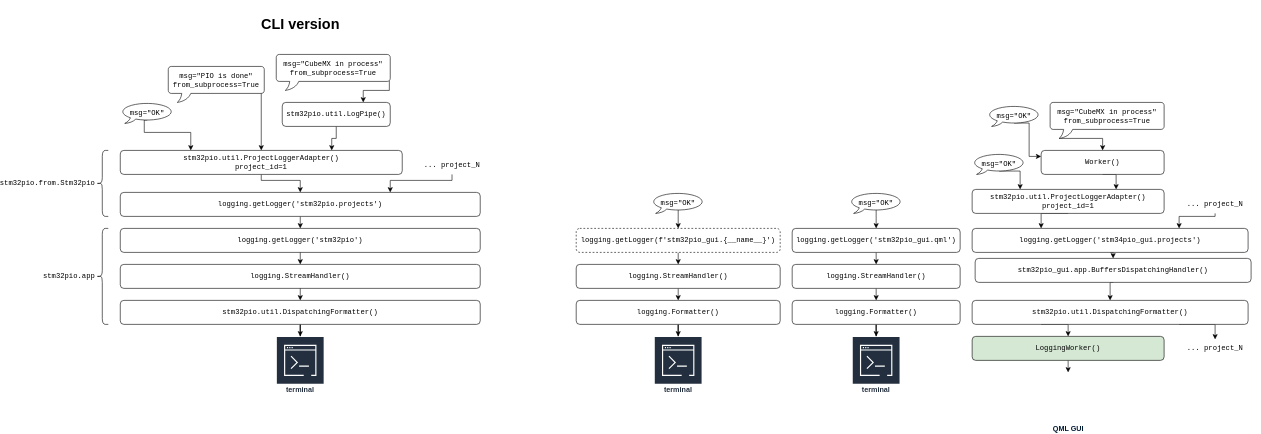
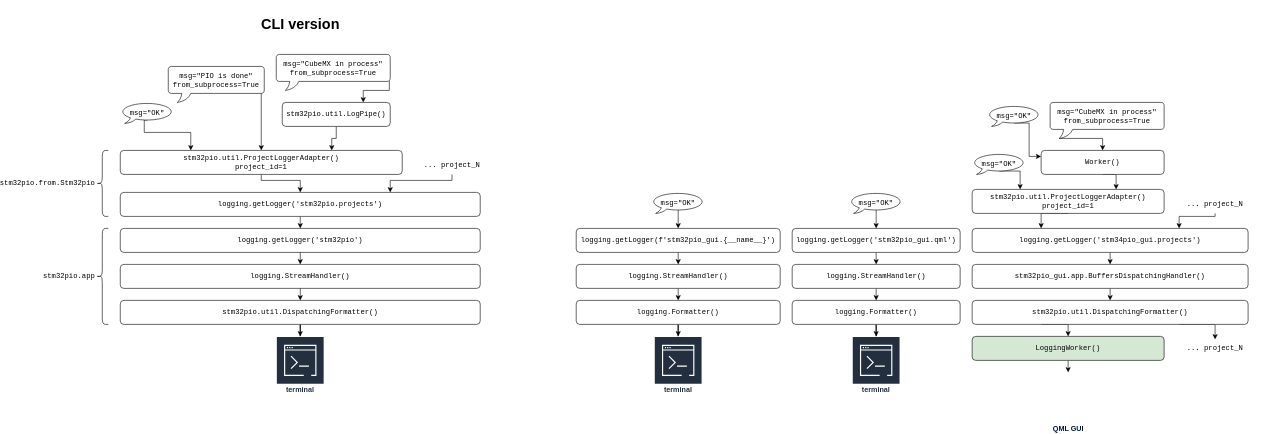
  <mxCell id="0" />
  <mxCell id="1" parent="0" />
  <mxCell id="2" style="edgeStyle=orthogonalEdgeStyle;rounded=0;orthogonalLoop=1;jettySize=auto;html=1;exitX=0.5;exitY=1;exitDx=0;exitDy=0;fontFamily=Courier New;" edge="1" parent="1" source="19" target="3"><mxGeometry relative="1" as="geometry" /></mxCell>
  <mxCell id="3" value="terminal" style="outlineConnect=0;fontColor=#232F3E;gradientColor=none;strokeColor=#ffffff;fillColor=#232F3E;dashed=0;verticalLabelPosition=middle;verticalAlign=bottom;align=center;html=1;whiteSpace=wrap;fontSize=12;fontStyle=1;spacing=3;shape=mxgraph.aws4.productIcon;prIcon=mxgraph.aws4.command_line_interface;" parent="1" vertex="1"><mxGeometry x="320" y="560" width="80" height="100" as="geometry" /></mxCell>
  <mxCell id="4" style="edgeStyle=orthogonalEdgeStyle;rounded=0;orthogonalLoop=1;jettySize=auto;html=1;exitX=0.5;exitY=1;exitDx=0;exitDy=0;entryX=0.5;entryY=0;entryDx=0;entryDy=0;fontFamily=Courier New;" edge="1" parent="1" source="5" target="22"><mxGeometry relative="1" as="geometry"><Array as="points"><mxPoint x="295" y="300" /><mxPoint x="360" y="300" /></Array></mxGeometry></mxCell>
  <mxCell id="5" value="stm32pio.util.ProjectLoggerAdapter()&lt;br&gt;project_id=1" style="rounded=1;whiteSpace=wrap;html=1;fontFamily=Courier New;" parent="1" vertex="1"><mxGeometry x="60" y="250" width="470" height="40" as="geometry" /></mxCell>
  <mxCell id="6" style="edgeStyle=orthogonalEdgeStyle;rounded=0;orthogonalLoop=1;jettySize=auto;html=1;exitX=0.5;exitY=0.84;exitDx=0;exitDy=0;exitPerimeter=0;entryX=0.25;entryY=0;entryDx=0;entryDy=0;fontFamily=Courier New;" edge="1" parent="1" source="7" target="5"><mxGeometry relative="1" as="geometry"><Array as="points"><mxPoint x="100" y="220" /><mxPoint x="178" y="220" /></Array></mxGeometry></mxCell>
  <mxCell id="7" value="msg=&quot;OK&quot;" style="whiteSpace=wrap;html=1;shape=mxgraph.basic.oval_callout;fontFamily=Courier New;verticalAlign=middle;" vertex="1" parent="1"><mxGeometry x="60" y="170" width="90" height="35" as="geometry" /></mxCell>
  <mxCell id="8" style="edgeStyle=orthogonalEdgeStyle;rounded=0;orthogonalLoop=1;jettySize=auto;html=1;exitX=0;exitY=0;exitDx=158.535;exitDy=43.535;exitPerimeter=0;entryX=0.5;entryY=0;entryDx=0;entryDy=0;fontFamily=Courier New;" edge="1" parent="1" source="9" target="5"><mxGeometry relative="1" as="geometry"><Array as="points"><mxPoint x="295" y="154" /></Array></mxGeometry></mxCell>
  <mxCell id="9" value="msg=&quot;PIO is done&quot;&lt;br&gt;from_subprocess=True" style="whiteSpace=wrap;html=1;shape=mxgraph.basic.roundRectCallout;dx=30;dy=15;size=5;boundedLbl=1;fontFamily=Courier New;" vertex="1" parent="1"><mxGeometry x="140" y="110" width="160" height="60" as="geometry" /></mxCell>
  <mxCell id="10" style="edgeStyle=orthogonalEdgeStyle;rounded=0;orthogonalLoop=1;jettySize=auto;html=1;exitX=0;exitY=0;exitDx=188.535;exitDy=43.535;exitPerimeter=0;entryX=0.75;entryY=0;entryDx=0;entryDy=0;fontFamily=Courier New;" edge="1" parent="1" source="11" target="13"><mxGeometry relative="1" as="geometry"><Array as="points"><mxPoint x="508" y="150" /><mxPoint x="465" y="150" /></Array></mxGeometry></mxCell>
  <mxCell id="11" value="msg=&quot;CubeMX in process&quot;&lt;br&gt;from_subprocess=True" style="whiteSpace=wrap;html=1;shape=mxgraph.basic.roundRectCallout;dx=30;dy=15;size=5;boundedLbl=1;fontFamily=Courier New;" vertex="1" parent="1"><mxGeometry x="320" y="90" width="190" height="60" as="geometry" /></mxCell>
  <mxCell id="12" style="edgeStyle=orthogonalEdgeStyle;rounded=0;orthogonalLoop=1;jettySize=auto;html=1;exitX=0.5;exitY=1;exitDx=0;exitDy=0;entryX=0.75;entryY=0;entryDx=0;entryDy=0;fontFamily=Courier New;" edge="1" parent="1" source="13" target="5"><mxGeometry relative="1" as="geometry" /></mxCell>
  <mxCell id="13" value="stm32pio.util.LogPipe()" style="rounded=1;whiteSpace=wrap;html=1;fontFamily=Courier New;" vertex="1" parent="1"><mxGeometry x="330" y="170" width="180" height="40" as="geometry" /></mxCell>
  <mxCell id="14" value="stm32pio.app" style="shape=curlyBracket;whiteSpace=wrap;html=1;rounded=1;fontFamily=Courier New;labelPosition=left;verticalLabelPosition=middle;align=right;verticalAlign=middle;" vertex="1" parent="1"><mxGeometry x="20" y="380" width="20" height="160" as="geometry" /></mxCell>
  <mxCell id="15" value="stm32pio.from.Stm32pio" style="shape=curlyBracket;whiteSpace=wrap;html=1;rounded=1;fontFamily=Courier New;labelPosition=left;verticalLabelPosition=middle;align=right;verticalAlign=middle;" vertex="1" parent="1"><mxGeometry x="20" y="250" width="20" height="110" as="geometry" /></mxCell>
  <mxCell id="16" value="logging.getLogger('stm32pio')" style="rounded=1;whiteSpace=wrap;html=1;fontFamily=Courier New;" parent="1" vertex="1"><mxGeometry x="60" y="380" width="600" height="40" as="geometry" /></mxCell>
  <mxCell id="17" value="logging.StreamHandler()" style="rounded=1;whiteSpace=wrap;html=1;fontFamily=Courier New;" parent="1" vertex="1"><mxGeometry x="60" y="440" width="600" height="40" as="geometry" /></mxCell>
  <mxCell id="18" style="edgeStyle=orthogonalEdgeStyle;rounded=0;orthogonalLoop=1;jettySize=auto;html=1;exitX=0.5;exitY=1;exitDx=0;exitDy=0;entryX=0.5;entryY=0;entryDx=0;entryDy=0;fontFamily=Courier New;" edge="1" parent="1" source="16" target="17"><mxGeometry relative="1" as="geometry" /></mxCell>
  <mxCell id="19" value="stm32pio.util.DispatchingFormatter()" style="rounded=1;whiteSpace=wrap;html=1;fontFamily=Courier New;" parent="1" vertex="1"><mxGeometry x="60" y="500" width="600" height="40" as="geometry" /></mxCell>
  <mxCell id="20" style="edgeStyle=orthogonalEdgeStyle;rounded=0;orthogonalLoop=1;jettySize=auto;html=1;exitX=0.5;exitY=1;exitDx=0;exitDy=0;entryX=0.5;entryY=0;entryDx=0;entryDy=0;fontFamily=Courier New;" edge="1" parent="1" source="17" target="19"><mxGeometry relative="1" as="geometry" /></mxCell>
  <mxCell id="21" style="edgeStyle=orthogonalEdgeStyle;rounded=0;orthogonalLoop=1;jettySize=auto;html=1;exitX=0.5;exitY=1;exitDx=0;exitDy=0;entryX=0.5;entryY=0;entryDx=0;entryDy=0;fontFamily=Courier New;" edge="1" parent="1" source="22" target="16"><mxGeometry relative="1" as="geometry" /></mxCell>
  <mxCell id="22" value="logging.getLogger('stm32pio.projects')" style="rounded=1;whiteSpace=wrap;html=1;fontFamily=Courier New;" parent="1" vertex="1"><mxGeometry x="60" y="320" width="600" height="40" as="geometry" /></mxCell>
  <mxCell id="23" style="edgeStyle=orthogonalEdgeStyle;rounded=0;orthogonalLoop=1;jettySize=auto;html=1;exitX=0.5;exitY=1;exitDx=0;exitDy=0;entryX=0.75;entryY=0;entryDx=0;entryDy=0;fontFamily=Courier New;" edge="1" parent="1" source="24" target="22"><mxGeometry relative="1" as="geometry"><Array as="points"><mxPoint x="613" y="300" /><mxPoint x="510" y="300" /></Array></mxGeometry></mxCell>
  <mxCell id="24" value="... project_N" style="text;html=1;strokeColor=none;fillColor=none;align=center;verticalAlign=middle;whiteSpace=wrap;rounded=0;fontFamily=Courier New;" vertex="1" parent="1"><mxGeometry x="558" y="260" width="110" height="30" as="geometry" /></mxCell>
  <mxCell id="25" style="edgeStyle=orthogonalEdgeStyle;rounded=0;orthogonalLoop=1;jettySize=auto;html=1;exitX=0.5;exitY=1;exitDx=0;exitDy=0;entryX=0.5;entryY=0;entryDx=0;entryDy=0;fontFamily=Courier New;" edge="1" parent="1" source="26" target="28"><mxGeometry relative="1" as="geometry" /></mxCell>
- <mxCell id="26" value="logging.getLogger(f'stm32pio_gui.{__name__}')" style="rounded=1;whiteSpace=wrap;html=1;fontFamily=Courier New;dashed=1;" vertex="1" parent="1"><mxGeometry x="820" y="380" width="340" height="40" as="geometry" /></mxCell>
+ <mxCell id="26" value="logging.getLogger(f'stm32pio_gui.{__name__}')" style="rounded=1;whiteSpace=wrap;html=1;fontFamily=Courier New;" vertex="1" parent="1"><mxGeometry x="820" y="380" width="340" height="40" as="geometry" /></mxCell>
  <mxCell id="27" style="edgeStyle=orthogonalEdgeStyle;rounded=0;orthogonalLoop=1;jettySize=auto;html=1;exitX=0.5;exitY=1;exitDx=0;exitDy=0;entryX=0.5;entryY=0;entryDx=0;entryDy=0;fontFamily=Courier New;" edge="1" parent="1" source="28" target="30"><mxGeometry relative="1" as="geometry" /></mxCell>
  <mxCell id="28" value="logging.StreamHandler()" style="rounded=1;whiteSpace=wrap;html=1;fontFamily=Courier New;" vertex="1" parent="1"><mxGeometry x="820" y="440" width="340" height="40" as="geometry" /></mxCell>
  <mxCell id="29" style="edgeStyle=orthogonalEdgeStyle;rounded=0;orthogonalLoop=1;jettySize=auto;html=1;exitX=0.5;exitY=1;exitDx=0;exitDy=0;fontFamily=Courier New;" edge="1" parent="1" source="30" target="31"><mxGeometry relative="1" as="geometry" /></mxCell>
  <mxCell id="30" value="logging.Formatter()" style="rounded=1;whiteSpace=wrap;html=1;fontFamily=Courier New;" vertex="1" parent="1"><mxGeometry x="820" y="500" width="340" height="40" as="geometry" /></mxCell>
  <mxCell id="31" value="terminal" style="outlineConnect=0;fontColor=#232F3E;gradientColor=none;strokeColor=#ffffff;fillColor=#232F3E;dashed=0;verticalLabelPosition=middle;verticalAlign=bottom;align=center;html=1;whiteSpace=wrap;fontSize=12;fontStyle=1;spacing=3;shape=mxgraph.aws4.productIcon;prIcon=mxgraph.aws4.command_line_interface;" vertex="1" parent="1"><mxGeometry x="950" y="560" width="80" height="100" as="geometry" /></mxCell>
  <mxCell id="32" style="edgeStyle=orthogonalEdgeStyle;rounded=0;orthogonalLoop=1;jettySize=auto;html=1;exitX=0.5;exitY=1;exitDx=0;exitDy=0;entryX=0.5;entryY=0;entryDx=0;entryDy=0;fontFamily=Courier New;" edge="1" parent="1" source="33" target="35"><mxGeometry relative="1" as="geometry" /></mxCell>
  <mxCell id="33" value="logging.getLogger('stm32pio_gui.qml')" style="rounded=1;whiteSpace=wrap;html=1;fontFamily=Courier New;" vertex="1" parent="1"><mxGeometry x="1180" y="380" width="280" height="40" as="geometry" /></mxCell>
  <mxCell id="34" style="edgeStyle=orthogonalEdgeStyle;rounded=0;orthogonalLoop=1;jettySize=auto;html=1;exitX=0.5;exitY=1;exitDx=0;exitDy=0;entryX=0.5;entryY=0;entryDx=0;entryDy=0;fontFamily=Courier New;" edge="1" parent="1" source="35" target="37"><mxGeometry relative="1" as="geometry" /></mxCell>
  <mxCell id="35" value="logging.StreamHandler()" style="rounded=1;whiteSpace=wrap;html=1;fontFamily=Courier New;" vertex="1" parent="1"><mxGeometry x="1180" y="440" width="280" height="40" as="geometry" /></mxCell>
  <mxCell id="36" style="edgeStyle=orthogonalEdgeStyle;rounded=0;orthogonalLoop=1;jettySize=auto;html=1;exitX=0.5;exitY=1;exitDx=0;exitDy=0;fontFamily=Courier New;" edge="1" parent="1" source="37" target="38"><mxGeometry relative="1" as="geometry" /></mxCell>
  <mxCell id="37" value="logging.Formatter()" style="rounded=1;whiteSpace=wrap;html=1;fontFamily=Courier New;" vertex="1" parent="1"><mxGeometry x="1180" y="500" width="280" height="40" as="geometry" /></mxCell>
  <mxCell id="38" value="terminal" style="outlineConnect=0;fontColor=#232F3E;gradientColor=none;strokeColor=#ffffff;fillColor=#232F3E;dashed=0;verticalLabelPosition=middle;verticalAlign=bottom;align=center;html=1;whiteSpace=wrap;fontSize=12;fontStyle=1;spacing=3;shape=mxgraph.aws4.productIcon;prIcon=mxgraph.aws4.command_line_interface;" vertex="1" parent="1"><mxGeometry x="1280" y="560" width="80" height="100" as="geometry" /></mxCell>
  <mxCell id="39" style="edgeStyle=orthogonalEdgeStyle;rounded=0;orthogonalLoop=1;jettySize=auto;html=1;exitX=0.5;exitY=1;exitDx=0;exitDy=0;entryX=0.5;entryY=0;entryDx=0;entryDy=0;fontFamily=Courier New;" edge="1" parent="1" source="40" target="42"><mxGeometry relative="1" as="geometry" /></mxCell>
  <mxCell id="40" value="logging.getLogger('stm34pio_gui.projects')" style="rounded=1;whiteSpace=wrap;html=1;fontFamily=Courier New;" vertex="1" parent="1"><mxGeometry x="1480" y="380" width="460" height="40" as="geometry" /></mxCell>
  <mxCell id="41" style="edgeStyle=orthogonalEdgeStyle;rounded=0;orthogonalLoop=1;jettySize=auto;html=1;exitX=0.5;exitY=1;exitDx=0;exitDy=0;entryX=0.5;entryY=0;entryDx=0;entryDy=0;fontFamily=Courier New;" edge="1" parent="1" source="42" target="45"><mxGeometry relative="1" as="geometry" /></mxCell>
- <mxCell id="42" value="stm32pio_gui.app.BuffersDispatchingHandler()" style="rounded=1;whiteSpace=wrap;html=1;fontFamily=Courier New;" vertex="1" parent="1"><mxGeometry x="1485" y="430" width="460" height="40" as="geometry" /></mxCell>
+ <mxCell id="42" value="stm32pio_gui.app.BuffersDispatchingHandler()" style="rounded=1;whiteSpace=wrap;html=1;fontFamily=Courier New;" vertex="1" parent="1"><mxGeometry x="1480" y="440" width="460" height="40" as="geometry" /></mxCell>
  <mxCell id="43" style="edgeStyle=orthogonalEdgeStyle;rounded=0;orthogonalLoop=1;jettySize=auto;html=1;exitX=0.25;exitY=1;exitDx=0;exitDy=0;entryX=0.5;entryY=0;entryDx=0;entryDy=0;fontFamily=Courier New;" edge="1" parent="1" source="45" target="47"><mxGeometry relative="1" as="geometry"><Array as="points"><mxPoint x="1640" y="540" /></Array></mxGeometry></mxCell>
  <mxCell id="44" style="edgeStyle=orthogonalEdgeStyle;rounded=0;orthogonalLoop=1;jettySize=auto;html=1;exitX=0.75;exitY=1;exitDx=0;exitDy=0;entryX=0.5;entryY=0;entryDx=0;entryDy=0;fontFamily=Courier New;" edge="1" parent="1" source="45" target="65"><mxGeometry relative="1" as="geometry"><Array as="points"><mxPoint x="1885" y="540" /></Array></mxGeometry></mxCell>
  <mxCell id="45" value="stm32pio.util.DispatchingFormatter()" style="rounded=1;whiteSpace=wrap;html=1;fontFamily=Courier New;" vertex="1" parent="1"><mxGeometry x="1480" y="500" width="460" height="40" as="geometry" /></mxCell>
  <mxCell id="46" style="edgeStyle=orthogonalEdgeStyle;rounded=0;orthogonalLoop=1;jettySize=auto;html=1;exitX=0.5;exitY=1;exitDx=0;exitDy=0;entryX=0.5;entryY=0;entryDx=0;entryDy=0;fontFamily=Courier New;" edge="1" parent="1" source="47" target="48"><mxGeometry relative="1" as="geometry" /></mxCell>
  <mxCell id="47" value="LoggingWorker()" style="rounded=1;whiteSpace=wrap;html=1;fontFamily=Courier New;fillColor=#d5e8d4;" vertex="1" parent="1"><mxGeometry x="1480" y="560" width="320" height="40" as="geometry" /></mxCell>
  <mxCell id="48" value="QML GUI" style="shape=image;html=1;verticalAlign=top;verticalLabelPosition=bottom;labelBackgroundColor=#ffffff;imageAspect=0;aspect=fixed;image=https://cdn0.iconfinder.com/data/icons/small-n-flat/24/678106-window-layout-128.png;fontFamily=Helvetica;fontStyle=1;fontColor=#001933;" vertex="1" parent="1"><mxGeometry x="1600" y="620" width="80" height="80" as="geometry" /></mxCell>
  <mxCell id="49" style="edgeStyle=orthogonalEdgeStyle;rounded=0;orthogonalLoop=1;jettySize=auto;html=1;exitX=0.5;exitY=1;exitDx=0;exitDy=0;entryX=0.25;entryY=0;entryDx=0;entryDy=0;fontFamily=Courier New;" edge="1" parent="1" source="50" target="40"><mxGeometry relative="1" as="geometry"><Array as="points"><mxPoint x="1595" y="355" /></Array></mxGeometry></mxCell>
  <mxCell id="50" value="stm32pio.util.ProjectLoggerAdapter()&lt;br&gt;project_id=1" style="rounded=1;whiteSpace=wrap;html=1;fontFamily=Courier New;" vertex="1" parent="1"><mxGeometry x="1480" y="315" width="320" height="40" as="geometry" /></mxCell>
  <mxCell id="51" style="edgeStyle=orthogonalEdgeStyle;rounded=0;orthogonalLoop=1;jettySize=auto;html=1;exitX=0.5;exitY=0.84;exitDx=0;exitDy=0;exitPerimeter=0;entryX=0.25;entryY=0;entryDx=0;entryDy=0;fontFamily=Courier New;" edge="1" parent="1" source="52" target="50"><mxGeometry relative="1" as="geometry"><Array as="points"><mxPoint x="1560" y="284" /></Array></mxGeometry></mxCell>
  <mxCell id="52" value="msg=&quot;OK&quot;" style="whiteSpace=wrap;html=1;shape=mxgraph.basic.oval_callout;fontFamily=Courier New;verticalAlign=middle;" vertex="1" parent="1"><mxGeometry x="1480" y="255" width="90" height="35" as="geometry" /></mxCell>
  <mxCell id="53" style="edgeStyle=orthogonalEdgeStyle;rounded=0;orthogonalLoop=1;jettySize=auto;html=1;exitX=0.5;exitY=1;exitDx=0;exitDy=0;entryX=0.75;entryY=0;entryDx=0;entryDy=0;fontFamily=Courier New;" edge="1" parent="1" source="54" target="50"><mxGeometry relative="1" as="geometry" /></mxCell>
  <mxCell id="54" value="Worker()" style="rounded=1;whiteSpace=wrap;html=1;fontFamily=Courier New;" vertex="1" parent="1"><mxGeometry x="1595" y="250" width="205" height="40" as="geometry" /></mxCell>
  <mxCell id="55" style="edgeStyle=orthogonalEdgeStyle;rounded=0;orthogonalLoop=1;jettySize=auto;html=1;exitX=0;exitY=0;exitDx=15;exitDy=60;exitPerimeter=0;entryX=0.5;entryY=0;entryDx=0;entryDy=0;fontFamily=Courier New;" edge="1" parent="1" source="56" target="54"><mxGeometry relative="1" as="geometry"><Array as="points"><mxPoint x="1697" y="230" /></Array></mxGeometry></mxCell>
  <mxCell id="56" value="msg=&quot;CubeMX in process&quot;&lt;br&gt;from_subprocess=True" style="whiteSpace=wrap;html=1;shape=mxgraph.basic.roundRectCallout;dx=30;dy=15;size=5;boundedLbl=1;fontFamily=Courier New;" vertex="1" parent="1"><mxGeometry x="1610" y="170" width="190" height="60" as="geometry" /></mxCell>
  <mxCell id="57" style="edgeStyle=orthogonalEdgeStyle;rounded=0;orthogonalLoop=1;jettySize=auto;html=1;exitX=0.5;exitY=0.84;exitDx=0;exitDy=0;exitPerimeter=0;entryX=0;entryY=0.25;entryDx=0;entryDy=0;fontFamily=Courier New;" edge="1" parent="1" source="58" target="54"><mxGeometry relative="1" as="geometry"><Array as="points"><mxPoint x="1575" y="204" /><mxPoint x="1575" y="260" /></Array></mxGeometry></mxCell>
  <mxCell id="58" value="msg=&quot;OK&quot;" style="whiteSpace=wrap;html=1;shape=mxgraph.basic.oval_callout;fontFamily=Courier New;verticalAlign=middle;" vertex="1" parent="1"><mxGeometry x="1505" y="175" width="90" height="35" as="geometry" /></mxCell>
  <mxCell id="59" style="edgeStyle=orthogonalEdgeStyle;rounded=0;orthogonalLoop=1;jettySize=auto;html=1;exitX=0.5;exitY=0.84;exitDx=0;exitDy=0;exitPerimeter=0;entryX=0.5;entryY=0;entryDx=0;entryDy=0;fontFamily=Courier New;" edge="1" parent="1" source="60" target="26"><mxGeometry relative="1" as="geometry" /></mxCell>
  <mxCell id="60" value="msg=&quot;OK&quot;" style="whiteSpace=wrap;html=1;shape=mxgraph.basic.oval_callout;fontFamily=Courier New;verticalAlign=middle;" vertex="1" parent="1"><mxGeometry x="945" y="320" width="90" height="35" as="geometry" /></mxCell>
  <mxCell id="61" style="edgeStyle=orthogonalEdgeStyle;rounded=0;orthogonalLoop=1;jettySize=auto;html=1;exitX=0.5;exitY=0.84;exitDx=0;exitDy=0;exitPerimeter=0;entryX=0.5;entryY=0;entryDx=0;entryDy=0;fontFamily=Courier New;" edge="1" parent="1" source="62" target="33"><mxGeometry relative="1" as="geometry" /></mxCell>
  <mxCell id="62" value="msg=&quot;OK&quot;" style="whiteSpace=wrap;html=1;shape=mxgraph.basic.oval_callout;fontFamily=Courier New;verticalAlign=middle;" vertex="1" parent="1"><mxGeometry x="1275" y="320" width="90" height="35" as="geometry" /></mxCell>
  <mxCell id="63" style="edgeStyle=orthogonalEdgeStyle;rounded=0;orthogonalLoop=1;jettySize=auto;html=1;exitX=0.5;exitY=1;exitDx=0;exitDy=0;entryX=0.75;entryY=0;entryDx=0;entryDy=0;fontFamily=Courier New;" edge="1" parent="1" source="64" target="40"><mxGeometry relative="1" as="geometry"><Array as="points"><mxPoint x="1825" y="360" /></Array></mxGeometry></mxCell>
  <mxCell id="64" value="... project_N" style="text;html=1;strokeColor=none;fillColor=none;align=center;verticalAlign=middle;whiteSpace=wrap;rounded=0;fontFamily=Courier New;" vertex="1" parent="1"><mxGeometry x="1830" y="325" width="110" height="30" as="geometry" /></mxCell>
  <mxCell id="65" value="... project_N" style="text;html=1;strokeColor=none;fillColor=none;align=center;verticalAlign=middle;whiteSpace=wrap;rounded=0;fontFamily=Courier New;" vertex="1" parent="1"><mxGeometry x="1830" y="565" width="110" height="30" as="geometry" /></mxCell>
  <mxCell id="66" value="CLI version" style="text;strokeColor=none;fillColor=none;html=1;fontSize=24;fontStyle=1;verticalAlign=middle;align=center;" vertex="1" parent="1"><mxGeometry x="310" y="20" width="100" height="40" as="geometry" /></mxCell>
